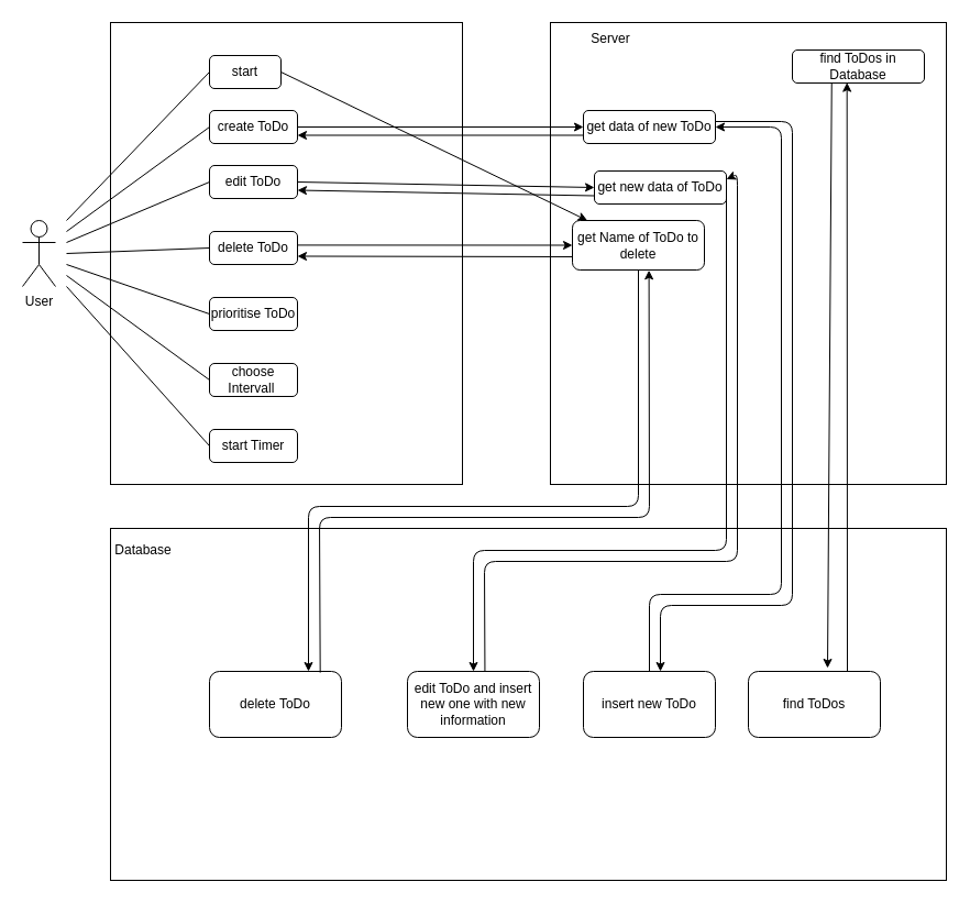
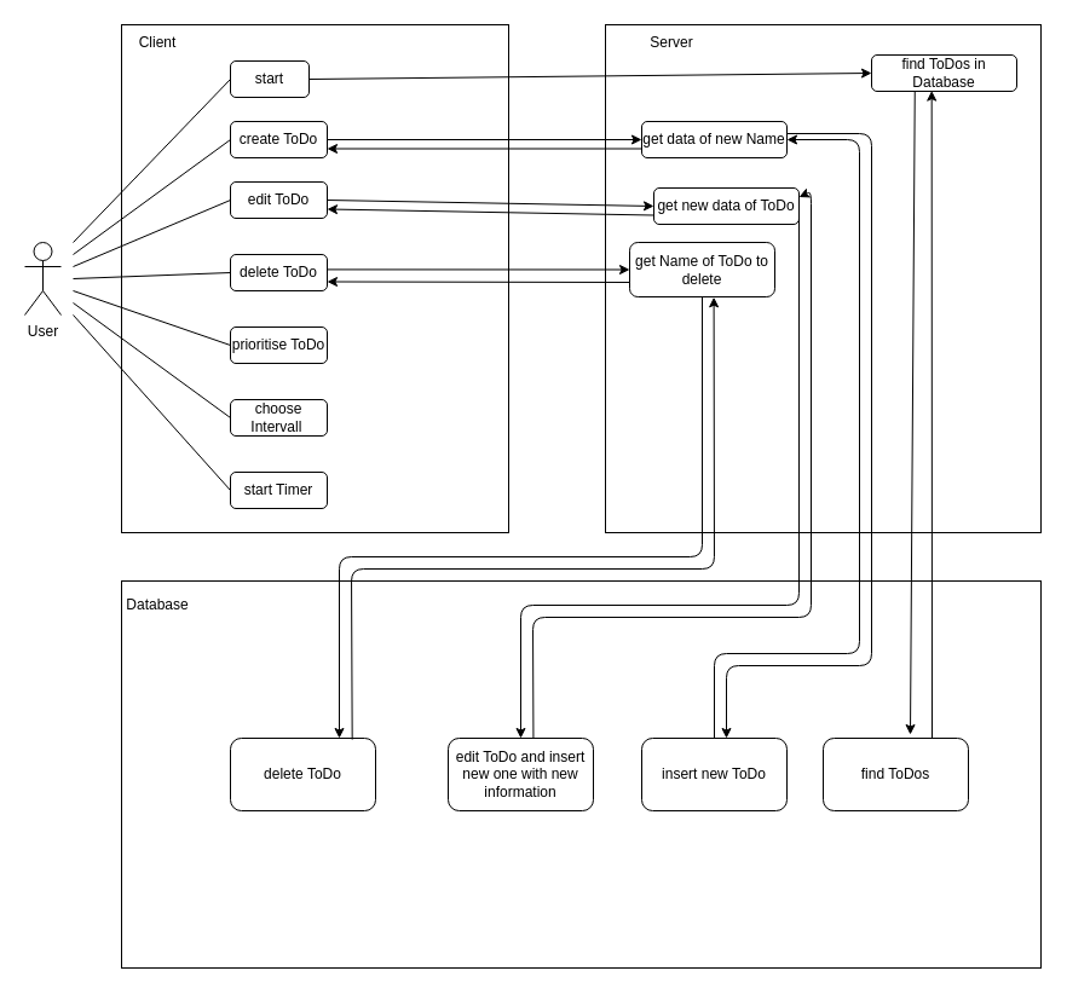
  <mxCell id="0" />
  <mxCell id="1" parent="0" />
  <mxCell id="2" value="User" style="shape=umlActor;verticalLabelPosition=bottom;verticalAlign=top;html=1;outlineConnect=0;" vertex="1" parent="1"><mxGeometry x="20" y="200" width="30" height="60" as="geometry" /></mxCell>
  <mxCell id="3" value="" style="rounded=0;whiteSpace=wrap;html=1;" vertex="1" parent="1"><mxGeometry x="100" y="20" width="320" height="420" as="geometry" /></mxCell>
  <mxCell id="4" value="create ToDo" style="rounded=1;whiteSpace=wrap;html=1;" vertex="1" parent="1"><mxGeometry x="190" y="100" width="80" height="30" as="geometry" /></mxCell>
  <mxCell id="5" value="start" style="rounded=1;whiteSpace=wrap;html=1;" vertex="1" parent="1"><mxGeometry x="190" y="50" width="65" height="30" as="geometry" /></mxCell>
  <mxCell id="6" value="delete ToDo" style="rounded=1;whiteSpace=wrap;html=1;" vertex="1" parent="1"><mxGeometry x="190" y="210" width="80" height="30" as="geometry" /></mxCell>
  <mxCell id="7" value="edit ToDo" style="rounded=1;whiteSpace=wrap;html=1;" vertex="1" parent="1"><mxGeometry x="190" y="150" width="80" height="30" as="geometry" /></mxCell>
  <mxCell id="8" value="prioritise ToDo" style="rounded=1;whiteSpace=wrap;html=1;" vertex="1" parent="1"><mxGeometry x="190" y="270" width="80" height="30" as="geometry" /></mxCell>
  <mxCell id="9" value="choose Intervall&amp;nbsp;" style="rounded=1;whiteSpace=wrap;html=1;" vertex="1" parent="1"><mxGeometry x="190" y="330" width="80" height="30" as="geometry" /></mxCell>
  <mxCell id="10" value="start Timer" style="rounded=1;whiteSpace=wrap;html=1;" vertex="1" parent="1"><mxGeometry x="190" y="390" width="80" height="30" as="geometry" /></mxCell>
  <mxCell id="11" value="" style="endArrow=none;html=1;entryX=0;entryY=0.5;entryDx=0;entryDy=0;" edge="1" parent="1" target="5"><mxGeometry width="50" height="50" relative="1" as="geometry"><mxPoint x="60" y="200" as="sourcePoint" /><mxPoint x="30" y="370" as="targetPoint" /></mxGeometry></mxCell>
  <mxCell id="12" value="" style="endArrow=none;html=1;entryX=0;entryY=0.5;entryDx=0;entryDy=0;" edge="1" parent="1" target="4"><mxGeometry width="50" height="50" relative="1" as="geometry"><mxPoint x="60" y="210" as="sourcePoint" /><mxPoint x="90" y="310" as="targetPoint" /></mxGeometry></mxCell>
  <mxCell id="13" value="" style="endArrow=none;html=1;entryX=0;entryY=0.5;entryDx=0;entryDy=0;" edge="1" parent="1" target="7"><mxGeometry width="50" height="50" relative="1" as="geometry"><mxPoint x="60" y="220" as="sourcePoint" /><mxPoint x="40" y="350" as="targetPoint" /></mxGeometry></mxCell>
  <mxCell id="14" value="" style="endArrow=none;html=1;entryX=0;entryY=0.5;entryDx=0;entryDy=0;" edge="1" parent="1" target="6"><mxGeometry width="50" height="50" relative="1" as="geometry"><mxPoint x="60" y="230" as="sourcePoint" /><mxPoint x="0" y="380" as="targetPoint" /></mxGeometry></mxCell>
  <mxCell id="15" value="" style="endArrow=none;html=1;entryX=0;entryY=0.5;entryDx=0;entryDy=0;" edge="1" parent="1" target="8"><mxGeometry width="50" height="50" relative="1" as="geometry"><mxPoint x="60" y="240" as="sourcePoint" /><mxPoint x="10" y="370" as="targetPoint" /></mxGeometry></mxCell>
  <mxCell id="16" value="" style="endArrow=none;html=1;entryX=0;entryY=0.5;entryDx=0;entryDy=0;" edge="1" parent="1" target="9"><mxGeometry width="50" height="50" relative="1" as="geometry"><mxPoint x="60" y="250" as="sourcePoint" /><mxPoint x="70" y="330" as="targetPoint" /></mxGeometry></mxCell>
  <mxCell id="17" value="" style="endArrow=none;html=1;entryX=0;entryY=0.5;entryDx=0;entryDy=0;" edge="1" parent="1" target="10"><mxGeometry width="50" height="50" relative="1" as="geometry"><mxPoint x="60" y="260" as="sourcePoint" /><mxPoint x="50" y="380" as="targetPoint" /></mxGeometry></mxCell>
+ <mxCell id="18" value="Client" style="text;html=1;strokeColor=none;fillColor=none;align=center;verticalAlign=middle;whiteSpace=wrap;rounded=0;" vertex="1" parent="1"><mxGeometry x="110" y="25" width="40" height="20" as="geometry" /></mxCell>
  <mxCell id="19" value="" style="rounded=0;whiteSpace=wrap;html=1;" vertex="1" parent="1"><mxGeometry x="500" y="20" width="360" height="420" as="geometry" /></mxCell>
  <mxCell id="20" value="find ToDos in Database" style="rounded=1;whiteSpace=wrap;html=1;" vertex="1" parent="1"><mxGeometry x="720" y="45" width="120" height="30" as="geometry" /></mxCell>
- <mxCell id="21" value="" style="endArrow=classic;html=1;exitX=1;exitY=0.5;exitDx=0;exitDy=0;" edge="1" parent="1" source="5" target="32"><mxGeometry width="50" height="50" relative="1" as="geometry"><mxPoint x="330" y="550" as="sourcePoint" /><mxPoint x="380" y="500" as="targetPoint" /></mxGeometry></mxCell>
+ <mxCell id="21" value="" style="endArrow=classic;html=1;entryX=0;entryY=0.5;entryDx=0;entryDy=0;exitX=1;exitY=0.5;exitDx=0;exitDy=0;" edge="1" parent="1" source="5" target="20"><mxGeometry width="50" height="50" relative="1" as="geometry"><mxPoint x="330" y="550" as="sourcePoint" /><mxPoint x="380" y="500" as="targetPoint" /></mxGeometry></mxCell>
  <mxCell id="22" value="" style="rounded=0;whiteSpace=wrap;html=1;" vertex="1" parent="1"><mxGeometry x="100" y="480" width="760" height="320" as="geometry" /></mxCell>
  <mxCell id="23" value="Database" style="text;html=1;strokeColor=none;fillColor=none;align=center;verticalAlign=middle;whiteSpace=wrap;rounded=0;" vertex="1" parent="1"><mxGeometry x="110" y="490" width="40" height="20" as="geometry" /></mxCell>
  <mxCell id="24" value="find ToDos" style="rounded=1;whiteSpace=wrap;html=1;" vertex="1" parent="1"><mxGeometry x="680" y="610" width="120" height="60" as="geometry" /></mxCell>
  <mxCell id="25" value="insert new ToDo" style="rounded=1;whiteSpace=wrap;html=1;" vertex="1" parent="1"><mxGeometry x="530" y="610" width="120" height="60" as="geometry" /></mxCell>
  <mxCell id="26" value="delete ToDo" style="rounded=1;whiteSpace=wrap;html=1;" vertex="1" parent="1"><mxGeometry x="190" y="610" width="120" height="60" as="geometry" /></mxCell>
  <mxCell id="27" value="" style="endArrow=classic;html=1;exitX=0.298;exitY=1.01;exitDx=0;exitDy=0;exitPerimeter=0;" edge="1" parent="1" source="20"><mxGeometry width="50" height="50" relative="1" as="geometry"><mxPoint x="600" y="270" as="sourcePoint" /><mxPoint x="752" y="607" as="targetPoint" /><Array as="points" /></mxGeometry></mxCell>
  <mxCell id="28" value="" style="endArrow=classic;html=1;exitX=0.5;exitY=1;exitDx=0;exitDy=0;entryX=0.75;entryY=0;entryDx=0;entryDy=0;" edge="1" parent="1" source="32" target="26"><mxGeometry width="50" height="50" relative="1" as="geometry"><mxPoint x="630" y="570" as="sourcePoint" /><mxPoint x="680" y="520" as="targetPoint" /><Array as="points"><mxPoint x="580" y="460" /><mxPoint x="280" y="460" /></Array></mxGeometry></mxCell>
  <mxCell id="29" value="" style="endArrow=classic;html=1;entryX=0.414;entryY=0.987;entryDx=0;entryDy=0;entryPerimeter=0;exitX=0.75;exitY=0;exitDx=0;exitDy=0;" edge="1" parent="1" source="24" target="20"><mxGeometry width="50" height="50" relative="1" as="geometry"><mxPoint x="790" y="610" as="sourcePoint" /><mxPoint x="590" y="90" as="targetPoint" /><Array as="points" /></mxGeometry></mxCell>
- <mxCell id="30" value="get data of new ToDo" style="rounded=1;whiteSpace=wrap;html=1;" vertex="1" parent="1"><mxGeometry x="530" y="100" width="120" height="30" as="geometry" /></mxCell>
+ <mxCell id="30" value="get data of new Name" style="rounded=1;whiteSpace=wrap;html=1;" vertex="1" parent="1"><mxGeometry x="530" y="100" width="120" height="30" as="geometry" /></mxCell>
  <mxCell id="31" value="get new data of ToDo" style="rounded=1;whiteSpace=wrap;html=1;" vertex="1" parent="1"><mxGeometry x="540" y="155" width="120" height="30" as="geometry" /></mxCell>
  <mxCell id="32" value="get Name of ToDo to delete" style="rounded=1;whiteSpace=wrap;html=1;" vertex="1" parent="1"><mxGeometry x="520" y="200" width="120" height="45" as="geometry" /></mxCell>
  <mxCell id="33" value="" style="endArrow=classic;html=1;entryX=0;entryY=0.5;entryDx=0;entryDy=0;exitX=1;exitY=0.5;exitDx=0;exitDy=0;" edge="1" parent="1" source="4" target="30"><mxGeometry width="50" height="50" relative="1" as="geometry"><mxPoint x="330" y="250" as="sourcePoint" /><mxPoint x="380" y="200" as="targetPoint" /></mxGeometry></mxCell>
  <mxCell id="34" value="edit ToDo and insert new one with new information" style="rounded=1;whiteSpace=wrap;html=1;" vertex="1" parent="1"><mxGeometry x="370" y="610" width="120" height="60" as="geometry" /></mxCell>
  <mxCell id="35" value="" style="endArrow=classic;html=1;exitX=1.004;exitY=0.414;exitDx=0;exitDy=0;entryX=0;entryY=0.5;entryDx=0;entryDy=0;exitPerimeter=0;" edge="1" parent="1" source="6" target="32"><mxGeometry width="50" height="50" relative="1" as="geometry"><mxPoint x="540" y="320" as="sourcePoint" /><mxPoint x="590" y="270" as="targetPoint" /></mxGeometry></mxCell>
  <mxCell id="36" value="" style="endArrow=classic;html=1;exitX=1;exitY=0.5;exitDx=0;exitDy=0;entryX=0;entryY=0.5;entryDx=0;entryDy=0;" edge="1" parent="1" source="7" target="31"><mxGeometry width="50" height="50" relative="1" as="geometry"><mxPoint x="290" y="200" as="sourcePoint" /><mxPoint x="340" y="150" as="targetPoint" /></mxGeometry></mxCell>
  <mxCell id="37" value="" style="endArrow=classic;html=1;exitX=1;exitY=0.5;exitDx=0;exitDy=0;entryX=0.5;entryY=0;entryDx=0;entryDy=0;" edge="1" parent="1" source="31" target="34"><mxGeometry width="50" height="50" relative="1" as="geometry"><mxPoint x="660" y="360" as="sourcePoint" /><mxPoint x="710" y="310" as="targetPoint" /><Array as="points"><mxPoint x="660" y="165" /><mxPoint x="660" y="500" /><mxPoint x="430" y="500" /></Array></mxGeometry></mxCell>
  <mxCell id="38" value="" style="endArrow=classic;html=1;entryX=1;entryY=0.5;entryDx=0;entryDy=0;" edge="1" parent="1" source="25" target="30"><mxGeometry width="50" height="50" relative="1" as="geometry"><mxPoint x="740" y="150" as="sourcePoint" /><mxPoint x="690" y="200" as="targetPoint" /><Array as="points"><mxPoint x="590" y="540" /><mxPoint x="710" y="540" /><mxPoint x="710" y="115" /></Array></mxGeometry></mxCell>
  <mxCell id="39" value="" style="endArrow=classic;html=1;exitX=1;exitY=0.5;exitDx=0;exitDy=0;" edge="1" parent="1"><mxGeometry width="50" height="50" relative="1" as="geometry"><mxPoint x="650" y="110" as="sourcePoint" /><mxPoint x="600" y="610" as="targetPoint" /><Array as="points"><mxPoint x="720" y="110" /><mxPoint x="720" y="550" /><mxPoint x="600" y="550" /></Array></mxGeometry></mxCell>
  <mxCell id="40" value="" style="endArrow=classic;html=1;exitX=0.587;exitY=-0.004;exitDx=0;exitDy=0;entryX=1;entryY=0.25;entryDx=0;entryDy=0;exitPerimeter=0;" edge="1" parent="1" source="34" target="31"><mxGeometry width="50" height="50" relative="1" as="geometry"><mxPoint x="440" y="620" as="sourcePoint" /><mxPoint x="660" y="175" as="targetPoint" /><Array as="points"><mxPoint x="440" y="510" /><mxPoint x="670" y="510" /><mxPoint x="670" y="158" /></Array></mxGeometry></mxCell>
  <mxCell id="41" value="" style="endArrow=classic;html=1;exitX=0.839;exitY=0.018;exitDx=0;exitDy=0;entryX=0.58;entryY=1.006;entryDx=0;entryDy=0;exitPerimeter=0;entryPerimeter=0;" edge="1" parent="1" source="26" target="32"><mxGeometry width="50" height="50" relative="1" as="geometry"><mxPoint x="290" y="620" as="sourcePoint" /><mxPoint x="590" y="255" as="targetPoint" /><Array as="points"><mxPoint x="290" y="470" /><mxPoint x="590" y="470" /></Array></mxGeometry></mxCell>
  <mxCell id="42" value="Server" style="text;html=1;strokeColor=none;fillColor=none;align=center;verticalAlign=middle;whiteSpace=wrap;rounded=0;" vertex="1" parent="1"><mxGeometry x="535" y="25" width="40" height="20" as="geometry" /></mxCell>
  <mxCell id="43" value="" style="endArrow=classic;html=1;entryX=1;entryY=0.75;entryDx=0;entryDy=0;" edge="1" parent="1" target="6"><mxGeometry width="50" height="50" relative="1" as="geometry"><mxPoint x="520" y="233" as="sourcePoint" /><mxPoint x="280" y="235" as="targetPoint" /></mxGeometry></mxCell>
  <mxCell id="44" value="" style="endArrow=classic;html=1;exitX=0;exitY=0.75;exitDx=0;exitDy=0;entryX=1;entryY=0.75;entryDx=0;entryDy=0;" edge="1" parent="1" source="31" target="7"><mxGeometry width="50" height="50" relative="1" as="geometry"><mxPoint x="540" y="175" as="sourcePoint" /><mxPoint x="280" y="175" as="targetPoint" /></mxGeometry></mxCell>
  <mxCell id="45" value="" style="endArrow=classic;html=1;entryX=1;entryY=0.75;entryDx=0;entryDy=0;exitX=0;exitY=0.75;exitDx=0;exitDy=0;" edge="1" parent="1" source="30" target="4"><mxGeometry width="50" height="50" relative="1" as="geometry"><mxPoint x="540" y="125" as="sourcePoint" /><mxPoint x="280" y="125" as="targetPoint" /></mxGeometry></mxCell>
